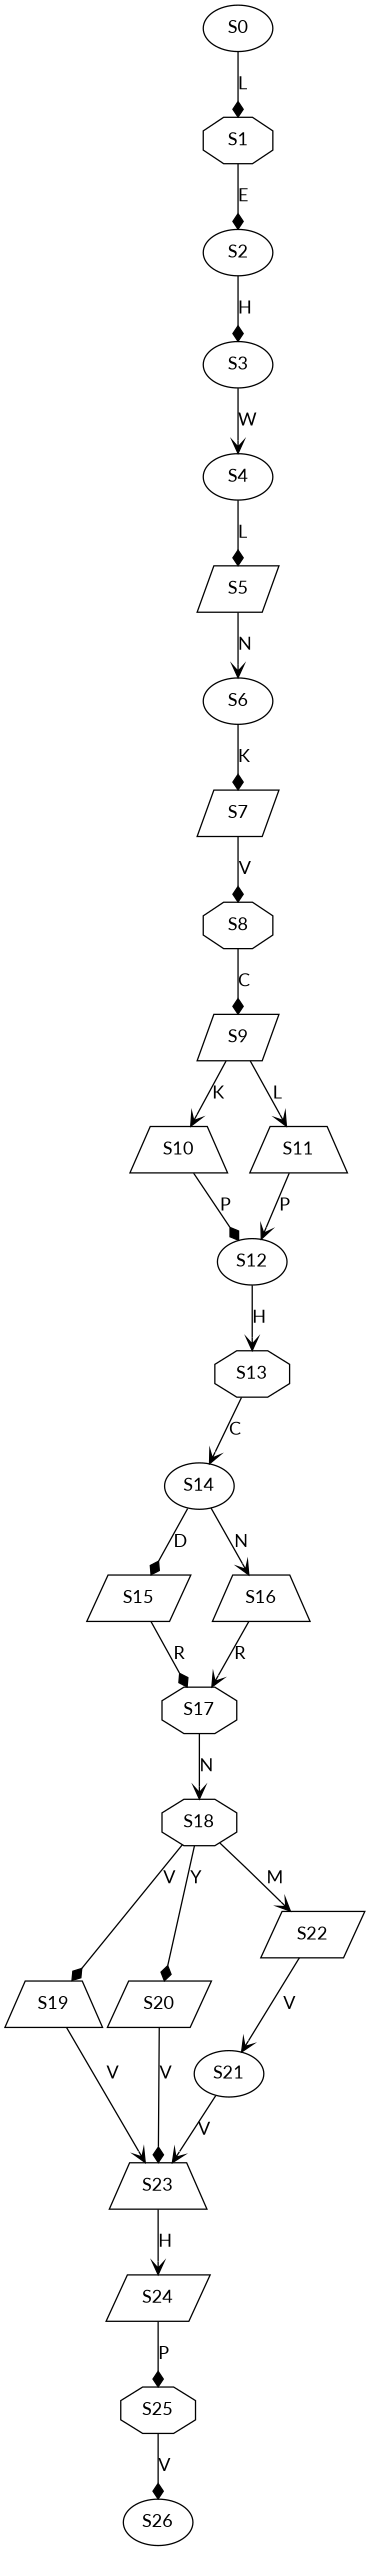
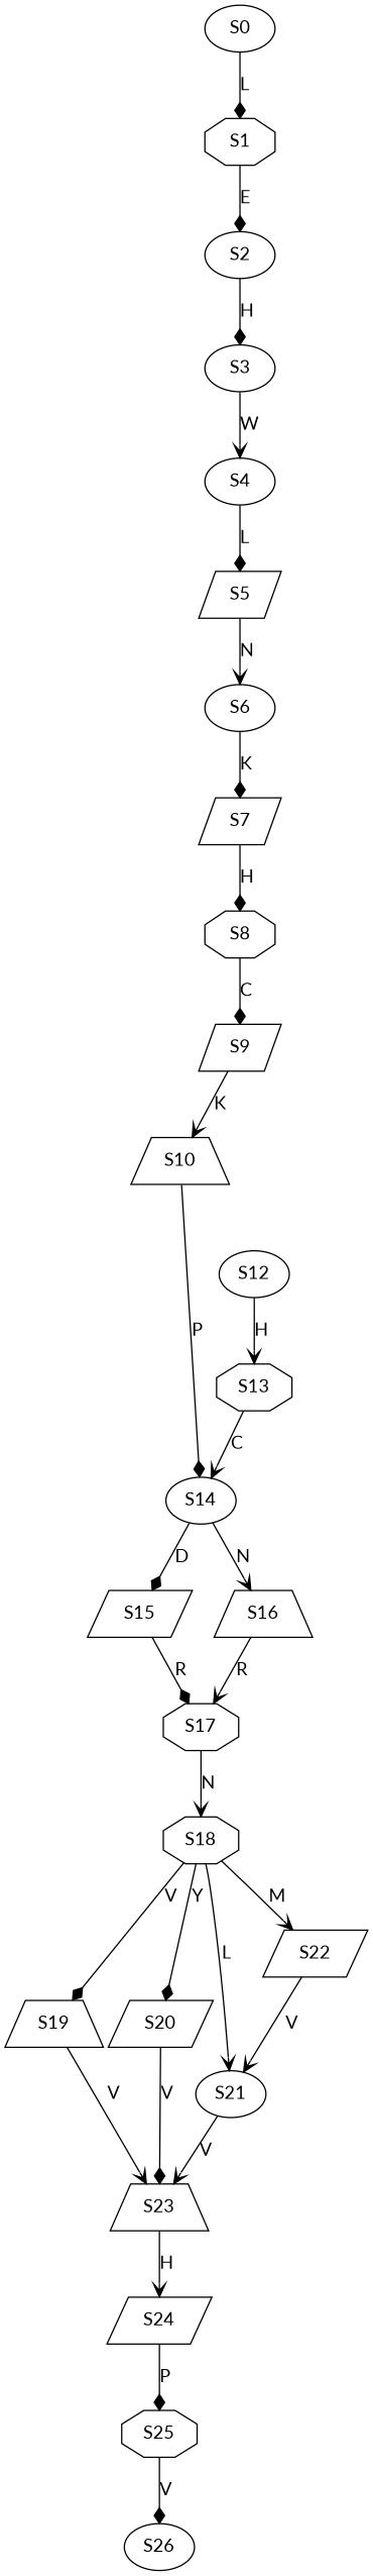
  strict digraph {
    fontname=Lato
    node [fontname=Lato shape=ellipse]
    edge [arrowhead=vee fontname=Lato]
    S1 [shape=octagon]
    S0
    S2
    S3
    S4
    S5 [shape=parallelogram]
    S6
    S7 [shape=parallelogram]
    S8 [shape=octagon]
    S9 [shape=parallelogram]
    S10 [shape=trapezium]
-   S11 [shape=trapezium]
    S12
    S13 [shape=octagon]
    S14
    S15 [shape=parallelogram]
    S16 [shape=trapezium]
    S17 [shape=octagon]
    S18 [shape=octagon]
    S19 [shape=trapezium]
    S20 [shape=parallelogram]
    S21
    S22 [shape=parallelogram]
    S23 [shape=trapezium]
    S24 [shape=parallelogram]
    S25 [shape=octagon]
    S26
    S1 -> S2 [arrowhead=diamond label=E]
    S0 -> S1 [arrowhead=diamond label=L]
    S2 -> S3 [arrowhead=diamond label=H]
    S3 -> S4 [label=W]
    S4 -> S5 [arrowhead=diamond label=L]
    S5 -> S6 [label=N]
    S6 -> S7 [arrowhead=diamond label=K]
-   S7 -> S8 [arrowhead=diamond label=V]
+   S7 -> S8 [arrowhead=diamond label=H]
    S8 -> S9 [arrowhead=diamond label=C]
    S9 -> S10 [label=K]
-   S9 -> S11 [label=L]
-   S10 -> S12 [arrowhead=diamond label=P]
-   S11 -> S12 [label=P]
+   S10 -> S14 [arrowhead=diamond label=P]
    S12 -> S13 [label=H]
    S13 -> S14 [label=C]
    S14 -> S15 [arrowhead=diamond label=D]
    S14 -> S16 [label=N]
    S15 -> S17 [arrowhead=diamond label=R]
    S16 -> S17 [label=R]
    S17 -> S18 [label=N]
    S18 -> S19 [arrowhead=diamond label=V]
    S18 -> S20 [arrowhead=diamond label=Y]
+   S18 -> S21 [label=L]
    S18 -> S22 [label=M]
    S19 -> S23 [label=V]
    S20 -> S23 [arrowhead=diamond label=V]
    S21 -> S23 [label=V]
    S22 -> S21 [label=V]
    S23 -> S24 [label=H]
    S24 -> S25 [arrowhead=diamond label=P]
    S25 -> S26 [arrowhead=diamond label=V]
  }
